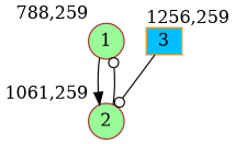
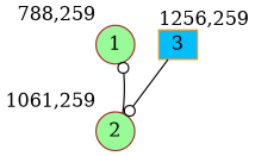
  digraph {
    bgcolor=white
    node [color=brown fillcolor=palegreen fixedsize=true shape=circle style=filled]
    edge [arrowhead=odot style=solid]
    1 [height=0.3 width=0.4 xlabel="788,259"]
    2 [height=0.3 width=0.4 xlabel="1061,259"]
    3 [color=darkorange fillcolor=deepskyblue height=0.3 shape=box width=0.4 xlabel="1256,259"]
-   1 -> 2 [arrowhead=normal]
    2 -> 1
    3 -> 2
  }
